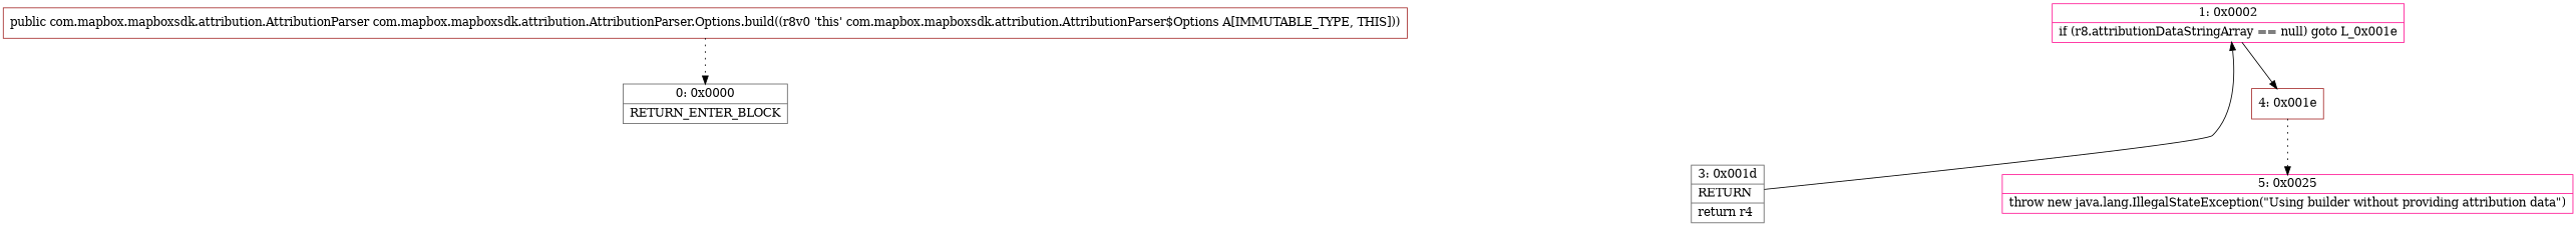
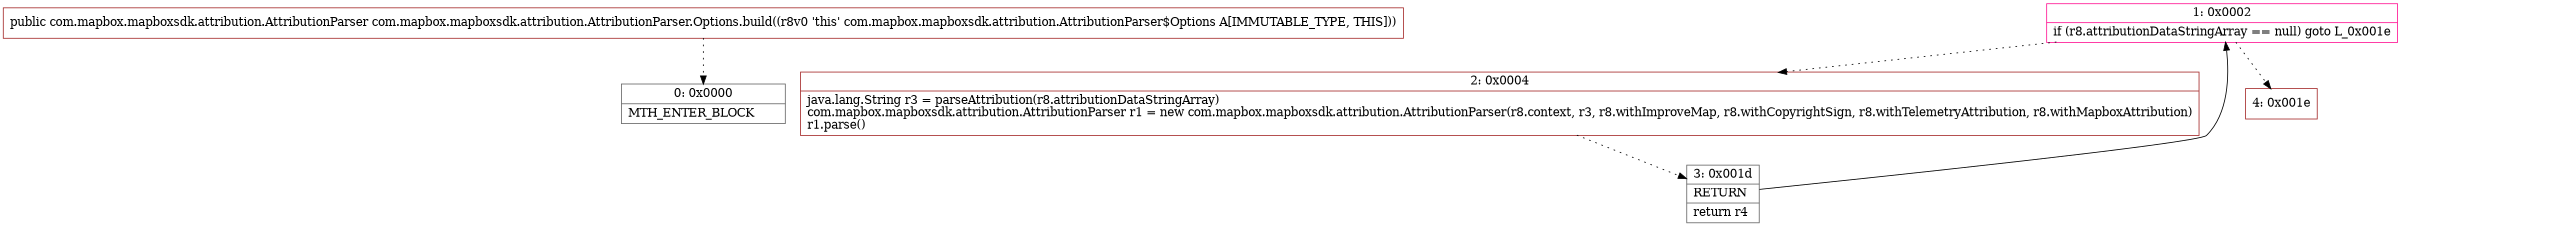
  digraph {
    node [color=brown shape=record]
    edge [style=dotted]
-   n1 [color=gray40 label="{0\:\ 0x0000|RETURN_ENTER_BLOCK\l}"]
+   n1 [color=gray40 label="{0\:\ 0x0000|MTH_ENTER_BLOCK\l}"]
    n2 [color=deeppink label="{1\:\ 0x0002|if (r8.attributionDataStringArray == null) goto L_0x001e\l}"]
+   n3 [label="{2\:\ 0x0004|java.lang.String r3 = parseAttribution(r8.attributionDataStringArray)\lcom.mapbox.mapboxsdk.attribution.AttributionParser r1 = new com.mapbox.mapboxsdk.attribution.AttributionParser(r8.context, r3, r8.withImproveMap, r8.withCopyrightSign, r8.withTelemetryAttribution, r8.withMapboxAttribution)\lr1.parse()\l}"]
    n4 [label="{4\:\ 0x001e}"]
    n5 [color=gray40 label="{3\:\ 0x001d|RETURN\l|return r4\l}"]
-   n6 [color=deeppink label="{5\:\ 0x0025|throw new java.lang.IllegalStateException(\"Using builder without providing attribution data\")\l}"]
    n7 [label="{public com.mapbox.mapboxsdk.attribution.AttributionParser com.mapbox.mapboxsdk.attribution.AttributionParser.Options.build((r8v0 'this' com.mapbox.mapboxsdk.attribution.AttributionParser$Options A[IMMUTABLE_TYPE, THIS])) }"]
-   n2 -> n4 [style=solid]
-   n4 -> n6
+   n2 -> n3
+   n2 -> n4
+   n3 -> n5
    n5 -> n2 [style=solid]
    n7 -> n1
  }
